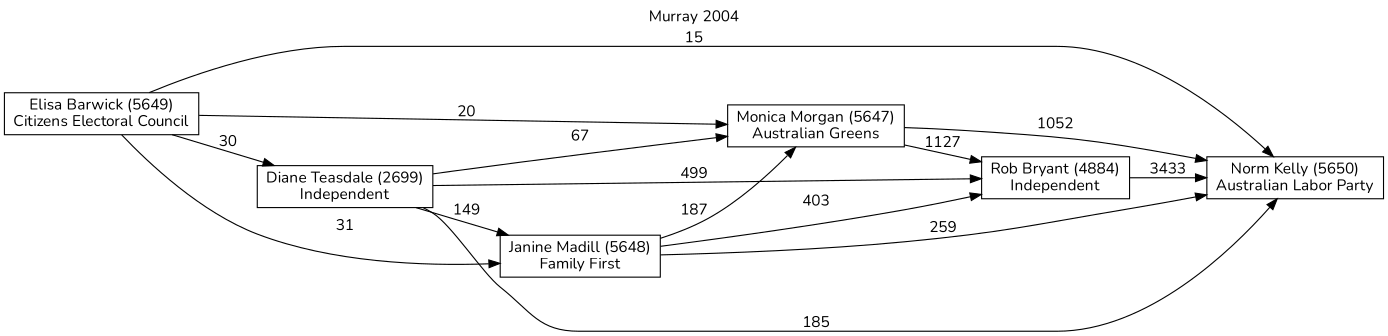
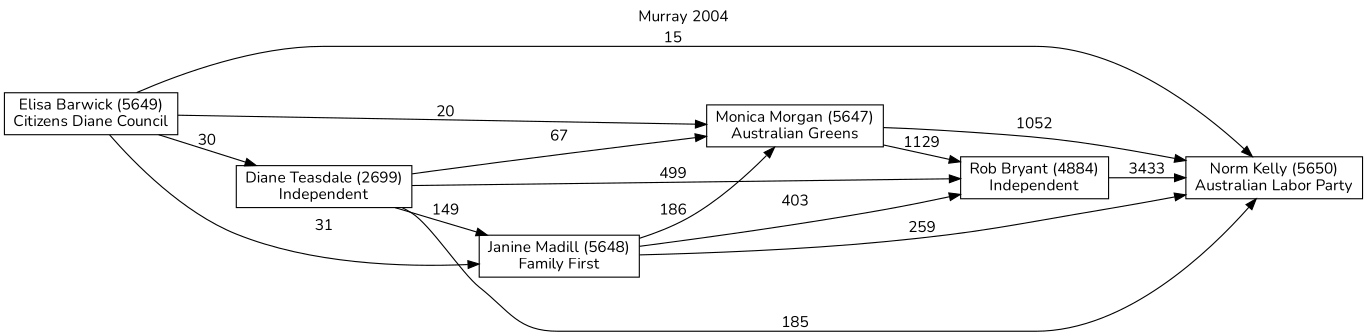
  digraph {
    fontname=Nunito
    label="Murray 2004"
    labelloc=t
    mclimit=10
    rankdir=LR
    node [fontname=Nunito shape=box]
    edge [fontname=Nunito]
    n1 [label="Norm Kelly (5650)\nAustralian Labor Party"]
    n2 [label="Rob Bryant (4884)\nIndependent"]
    n3 [label="Monica Morgan (5647)\nAustralian Greens"]
    n4 [label="Janine Madill (5648)\nFamily First"]
    n5 [label="Diane Teasdale (2699)\nIndependent"]
-   n6 [label="Elisa Barwick (5649)\nCitizens Electoral Council"]
+   n6 [label="Elisa Barwick (5649)\nCitizens Diane Council"]
    n2 -> n1 [label=3433]
    n3 -> n1 [label=1052]
-   n3 -> n2 [label=1127]
+   n3 -> n2 [label=1129]
    n4 -> n1 [label=259]
    n4 -> n2 [label=403]
-   n4 -> n3 [label=187]
+   n4 -> n3 [label=186]
    n5 -> n1 [label=185]
    n5 -> n2 [label=499]
    n5 -> n3 [label=67]
    n5 -> n4 [label=149]
    n6 -> n1 [label=15]
    n6 -> n3 [label=20]
    n6 -> n4 [label=31]
    n6 -> n5 [label=30]
  }
